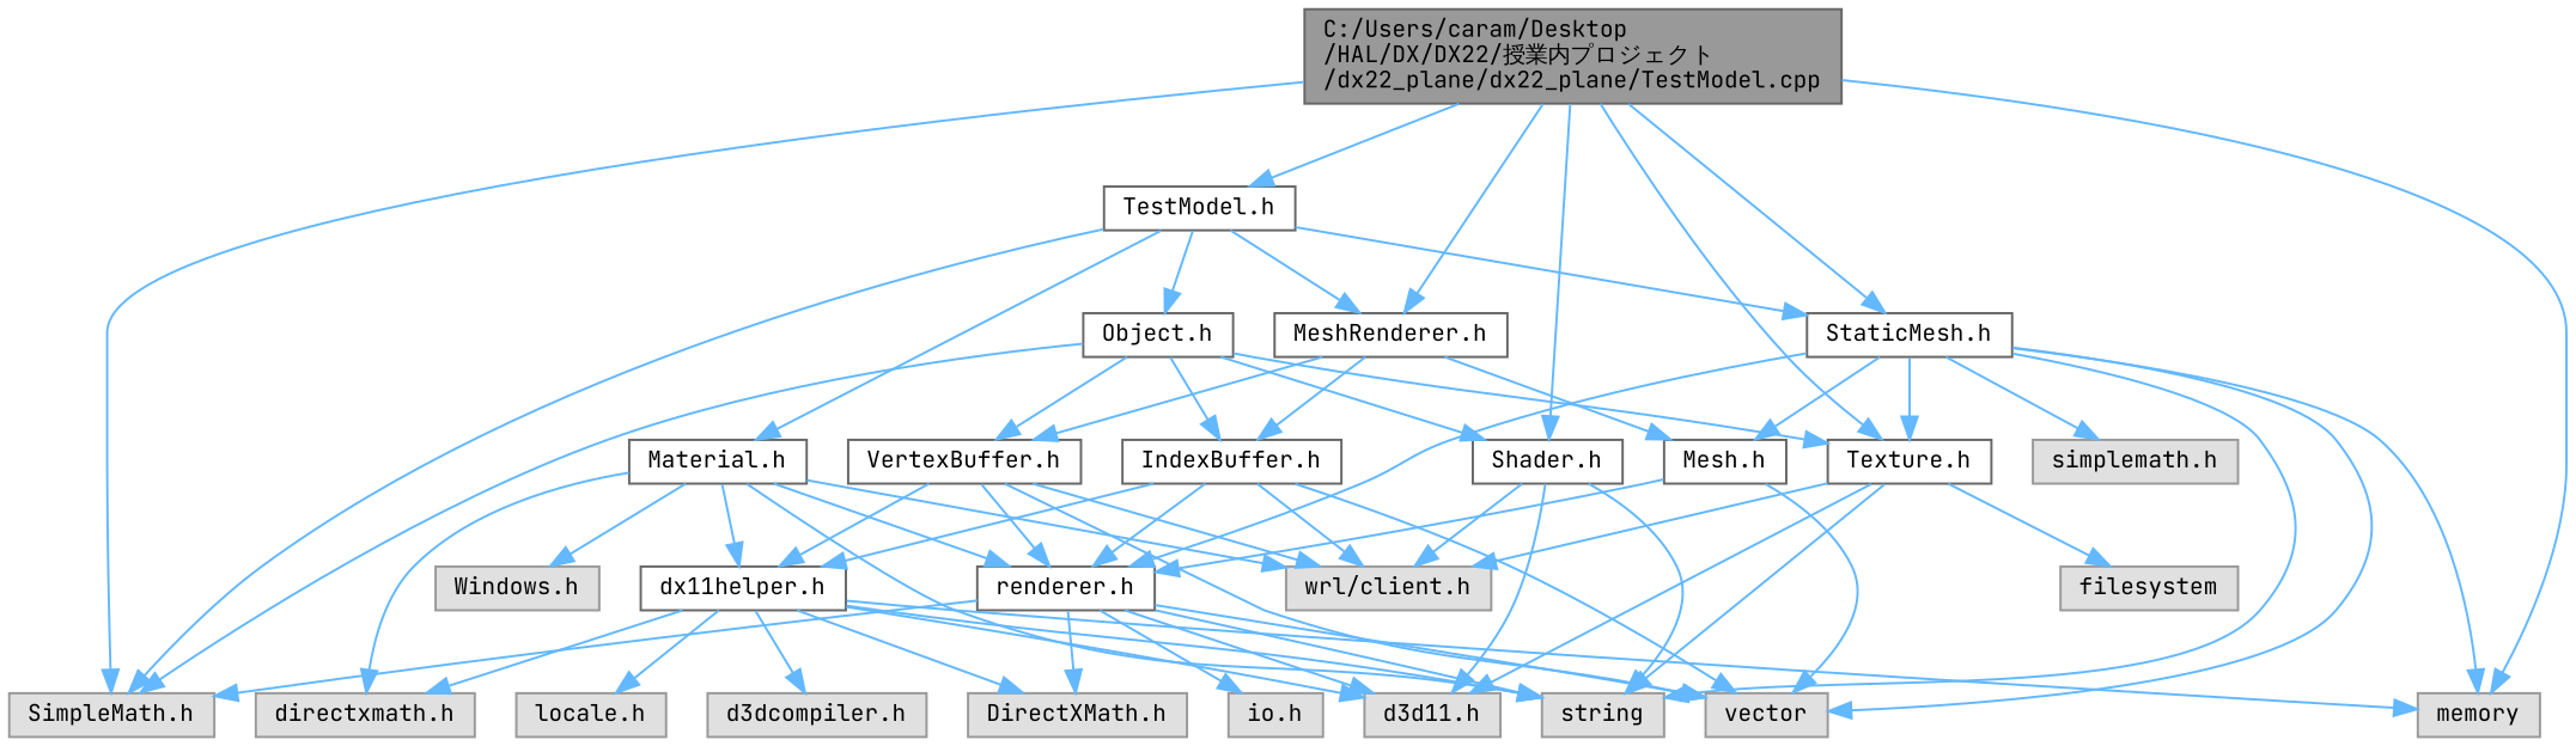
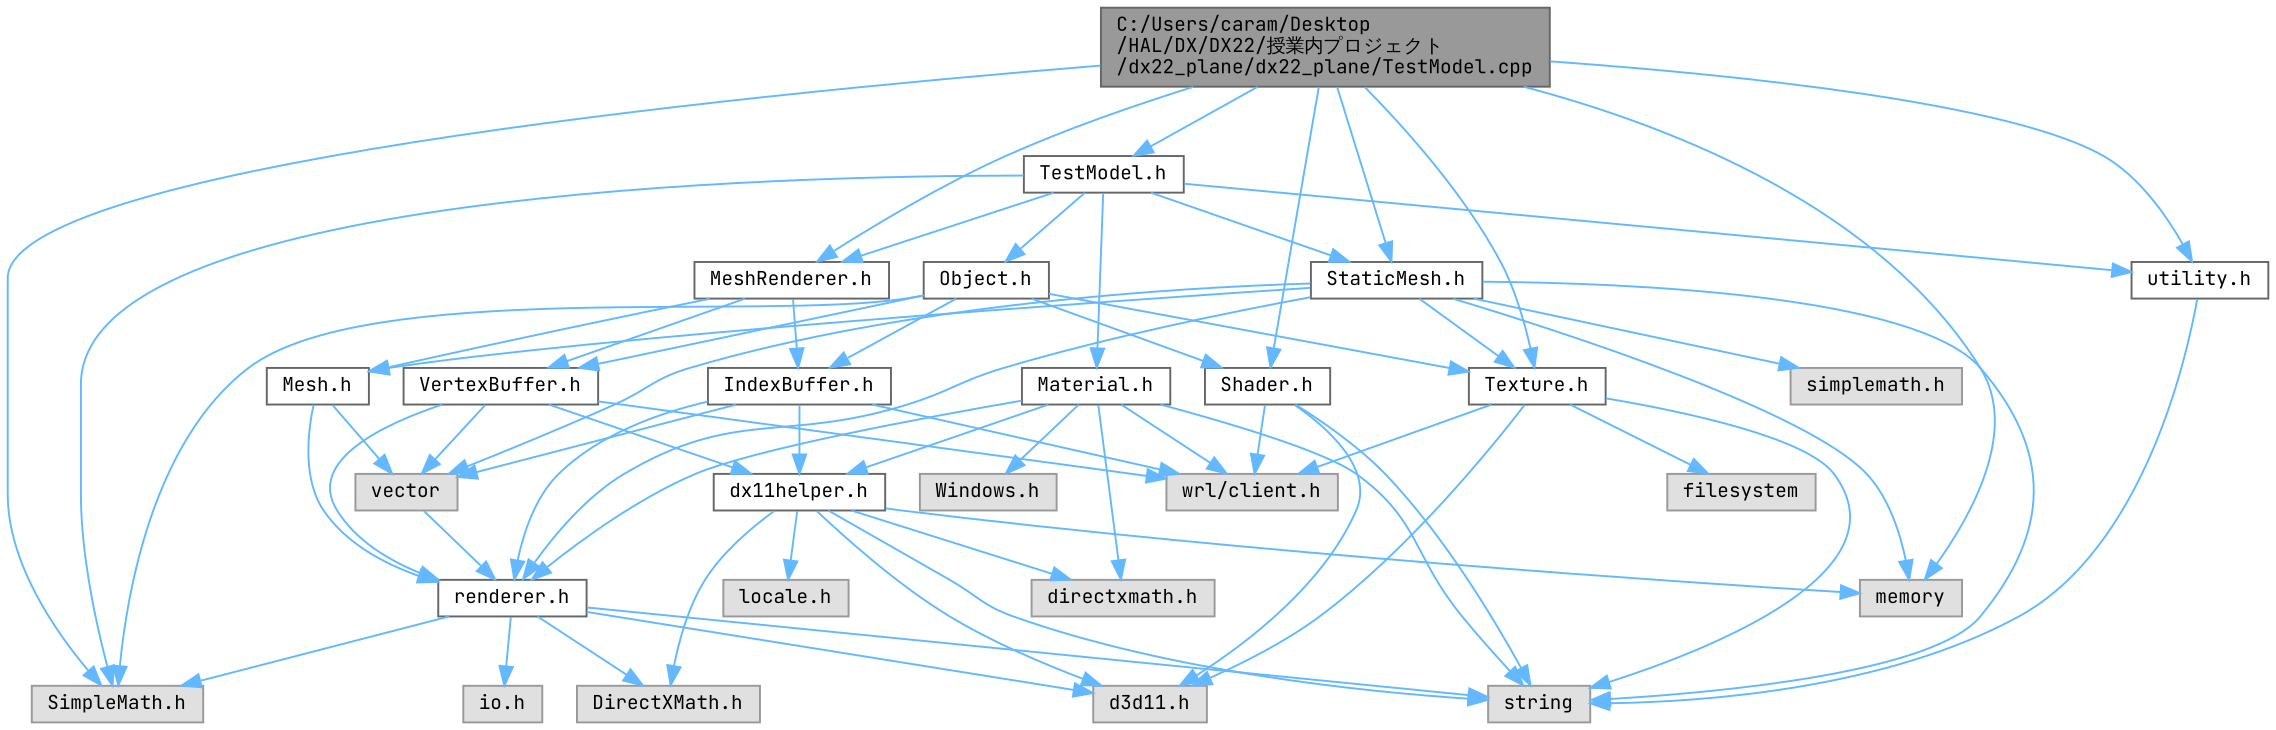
  digraph {
    fontname="JetBrains Mono"
    node [color=grey60 fillcolor="#E0E0E0" fontname="JetBrains Mono" fontsize=10 shape=box style=filled]
    edge [color=steelblue1 fontname="JetBrains Mono" fontsize=10 labelfontname=Helvetica labelfontsize=10 style=solid]
    n1 [color=gray40 fillcolor=grey60 fontcolor=black height=0.2 label="C:/Users/caram/Desktop\l/HAL/DX/DX22/授業内プロジェクト\l/dx22_plane/dx22_plane/TestModel.cpp" width=0.4]
    n2 [height=0.2 label="SimpleMath.h" width=0.4]
    n3 [height=0.2 label=memory width=0.4]
    n4 [color=grey40 fillcolor=white height=0.2 label="TestModel.h" width=0.4]
    n5 [color=grey40 fillcolor=white height=0.2 label="MeshRenderer.h" width=0.4]
    n6 [color=grey40 fillcolor=white height=0.2 label="Shader.h" width=0.4]
    n7 [color=grey40 fillcolor=white height=0.2 label="Texture.h" width=0.4]
    n8 [color=grey40 fillcolor=white height=0.2 label="StaticMesh.h" width=0.4]
+   n9 [color=grey40 fillcolor=white height=0.2 label="utility.h" width=0.4]
    n10 [color=grey40 fillcolor=white height=0.2 label="Object.h" width=0.4]
    n11 [color=grey40 fillcolor=white height=0.2 label="Material.h" width=0.4]
    n12 [color=grey40 fillcolor=white height=0.2 label="VertexBuffer.h" width=0.4]
    n13 [color=grey40 fillcolor=white height=0.2 label="IndexBuffer.h" width=0.4]
    n14 [color=grey40 fillcolor=white height=0.2 label="Mesh.h" width=0.4]
    n15 [height=0.2 label="wrl/client.h" width=0.4]
    n16 [height=0.2 label="d3d11.h" width=0.4]
    n17 [height=0.2 label=string width=0.4]
    n18 [height=0.2 label=filesystem width=0.4]
    n19 [height=0.2 label=vector width=0.4]
    n20 [color=grey40 fillcolor=white height=0.2 label="renderer.h" width=0.4]
    n21 [height=0.2 label="simplemath.h" width=0.4]
    n22 [color=grey40 fillcolor=white height=0.2 label="dx11helper.h" width=0.4]
    n23 [height=0.2 label="directxmath.h" width=0.4]
    n24 [height=0.2 label="Windows.h" width=0.4]
-   n25 [height=0.2 label="d3dcompiler.h" width=0.4]
    n26 [height=0.2 label="locale.h" width=0.4]
    n27 [height=0.2 label="DirectXMath.h" width=0.4]
    n28 [height=0.2 label="io.h" width=0.4]
    n1 -> n2
    n1 -> n3
    n1 -> n4
    n1 -> n5
    n1 -> n6
    n1 -> n7
    n1 -> n8
+   n1 -> n9
    n4 -> n2
    n4 -> n5
    n4 -> n8
+   n4 -> n9
    n4 -> n10
    n4 -> n11
    n5 -> n12
    n5 -> n13
    n5 -> n14
    n6 -> n15
    n6 -> n16
    n6 -> n17
    n7 -> n15
    n7 -> n16
    n7 -> n17
    n7 -> n18
    n8 -> n3
    n8 -> n7
    n8 -> n14
    n8 -> n17
    n8 -> n19
    n8 -> n20
    n8 -> n21
+   n9 -> n17
    n10 -> n2
    n10 -> n6
    n10 -> n7
    n10 -> n12
    n10 -> n13
    n11 -> n15
    n11 -> n17
    n11 -> n20
    n11 -> n22
    n11 -> n23
    n11 -> n24
    n12 -> n15
    n12 -> n19
    n12 -> n20
    n12 -> n22
    n13 -> n15
    n13 -> n19
    n13 -> n20
    n13 -> n22
    n14 -> n19
    n14 -> n20
    n20 -> n2
    n20 -> n16
    n20 -> n17
-   n20 -> n19
+   n19 -> n20
    n20 -> n27
    n20 -> n28
    n22 -> n3
    n22 -> n16
    n22 -> n17
    n22 -> n23
-   n22 -> n25
    n22 -> n26
    n22 -> n27
  }
